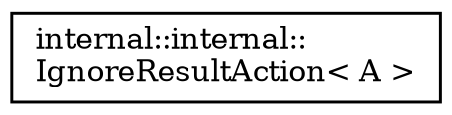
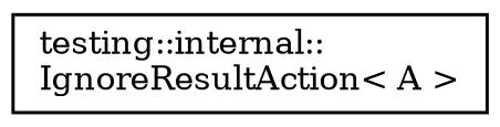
  digraph {
    rankdir=LR
    fontname="DejaVu Serif"
-   n1 [color=black fillcolor=white fontname="DejaVu Serif" fontsize=10 height=0.2 label="internal::internal::\lIgnoreResultAction\< A \>" shape=record style=filled width=0.4]
+   n1 [color=black fillcolor=white fontname="DejaVu Serif" fontsize=10 height=0.2 label="testing::internal::\lIgnoreResultAction\< A \>" shape=record style=filled width=0.4]
  }
